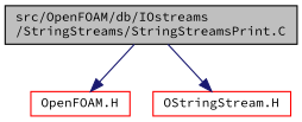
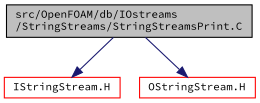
  digraph {
    fontname="Source Code Pro"
    node [color=red fontname="Source Code Pro" fontsize=10 shape=record]
    edge [color=midnightblue fontname="Source Code Pro" fontsize=10 labelfontname=FreeSans labelfontsize=10 style=solid]
    n1 [color=black fillcolor=grey75 fontcolor=black height=0.2 label="src/OpenFOAM/db/IOstreams\l/StringStreams/StringStreamsPrint.C" style=filled width=0.4]
-   n2 [height=0.2 label="OpenFOAM.H" width=0.4]
+   n2 [height=0.2 label="IStringStream.H" width=0.4]
    n3 [height=0.2 label="OStringStream.H" width=0.4]
    n1 -> n2
    n1 -> n3
  }
